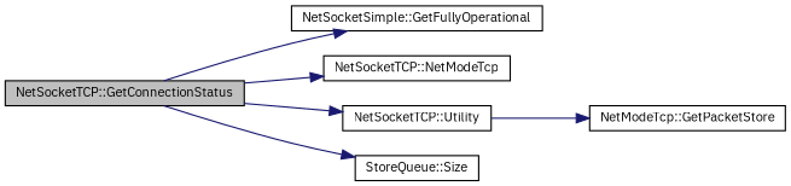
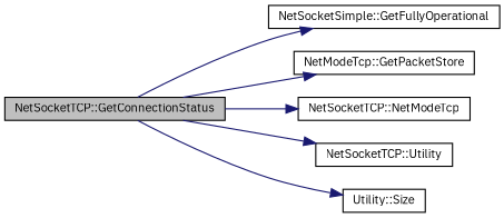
  digraph {
    fontname="IBM Plex Sans"
    rankdir=LR
    node [color=black fillcolor=white fontname="IBM Plex Sans" fontsize=10 shape=record style=filled]
    edge [color=midnightblue fontname="IBM Plex Sans" fontsize=10 labelfontname=FreeSans labelfontsize=10 style=solid]
    n1 [fillcolor=grey75 fontcolor=black height=0.2 label="NetSocketTCP::GetConnectionStatus" width=0.4]
    n2 [height=0.2 label="NetSocketSimple::GetFullyOperational" width=0.4]
    n3 [height=0.2 label="NetModeTcp::GetPacketStore" width=0.4]
    n4 [height=0.2 label="NetSocketTCP::NetModeTcp" width=0.4]
    n5 [height=0.2 label="NetSocketTCP::Utility" width=0.4]
-   n6 [height=0.2 label="StoreQueue::Size" width=0.4]
+   n6 [height=0.2 label="Utility::Size" width=0.4]
    n1 -> n2
-   n5 -> n3
+   n1 -> n3
    n1 -> n4
    n1 -> n5
    n1 -> n6
  }
